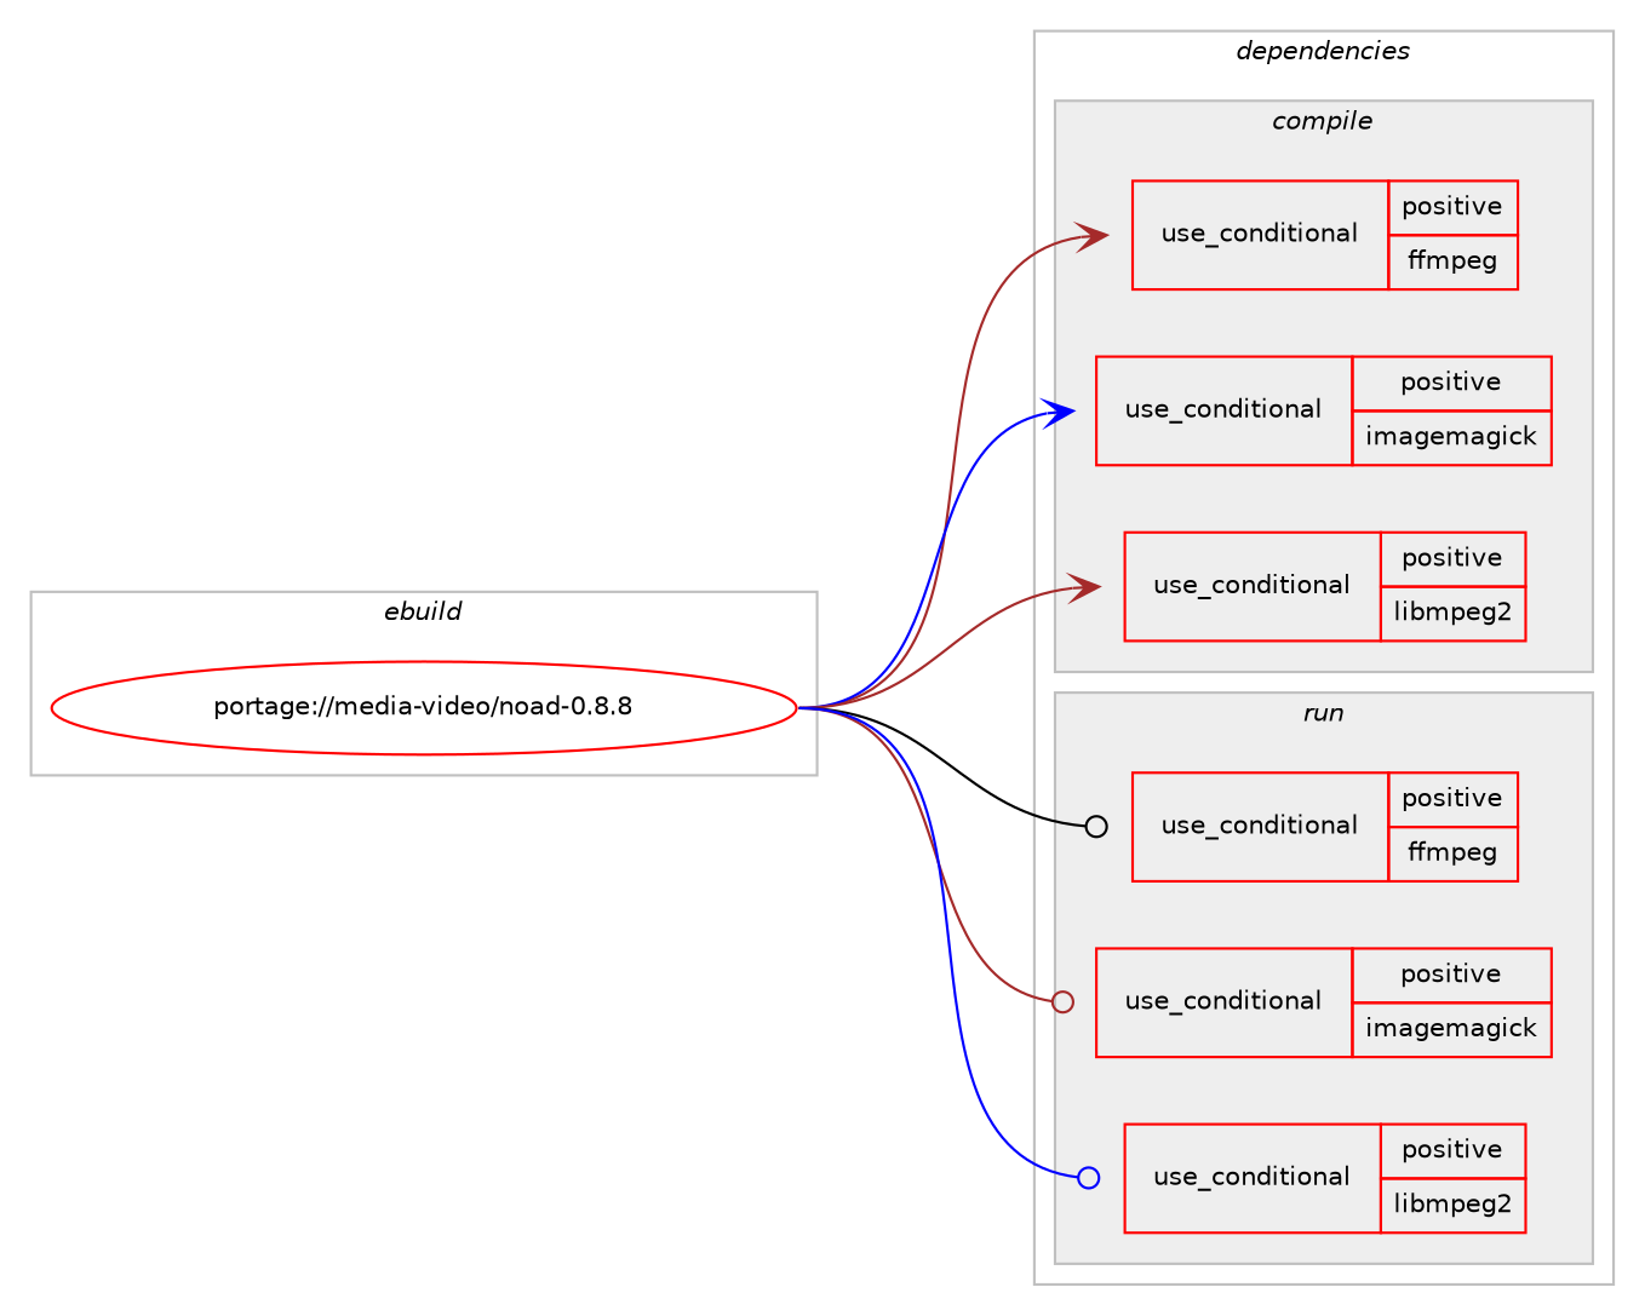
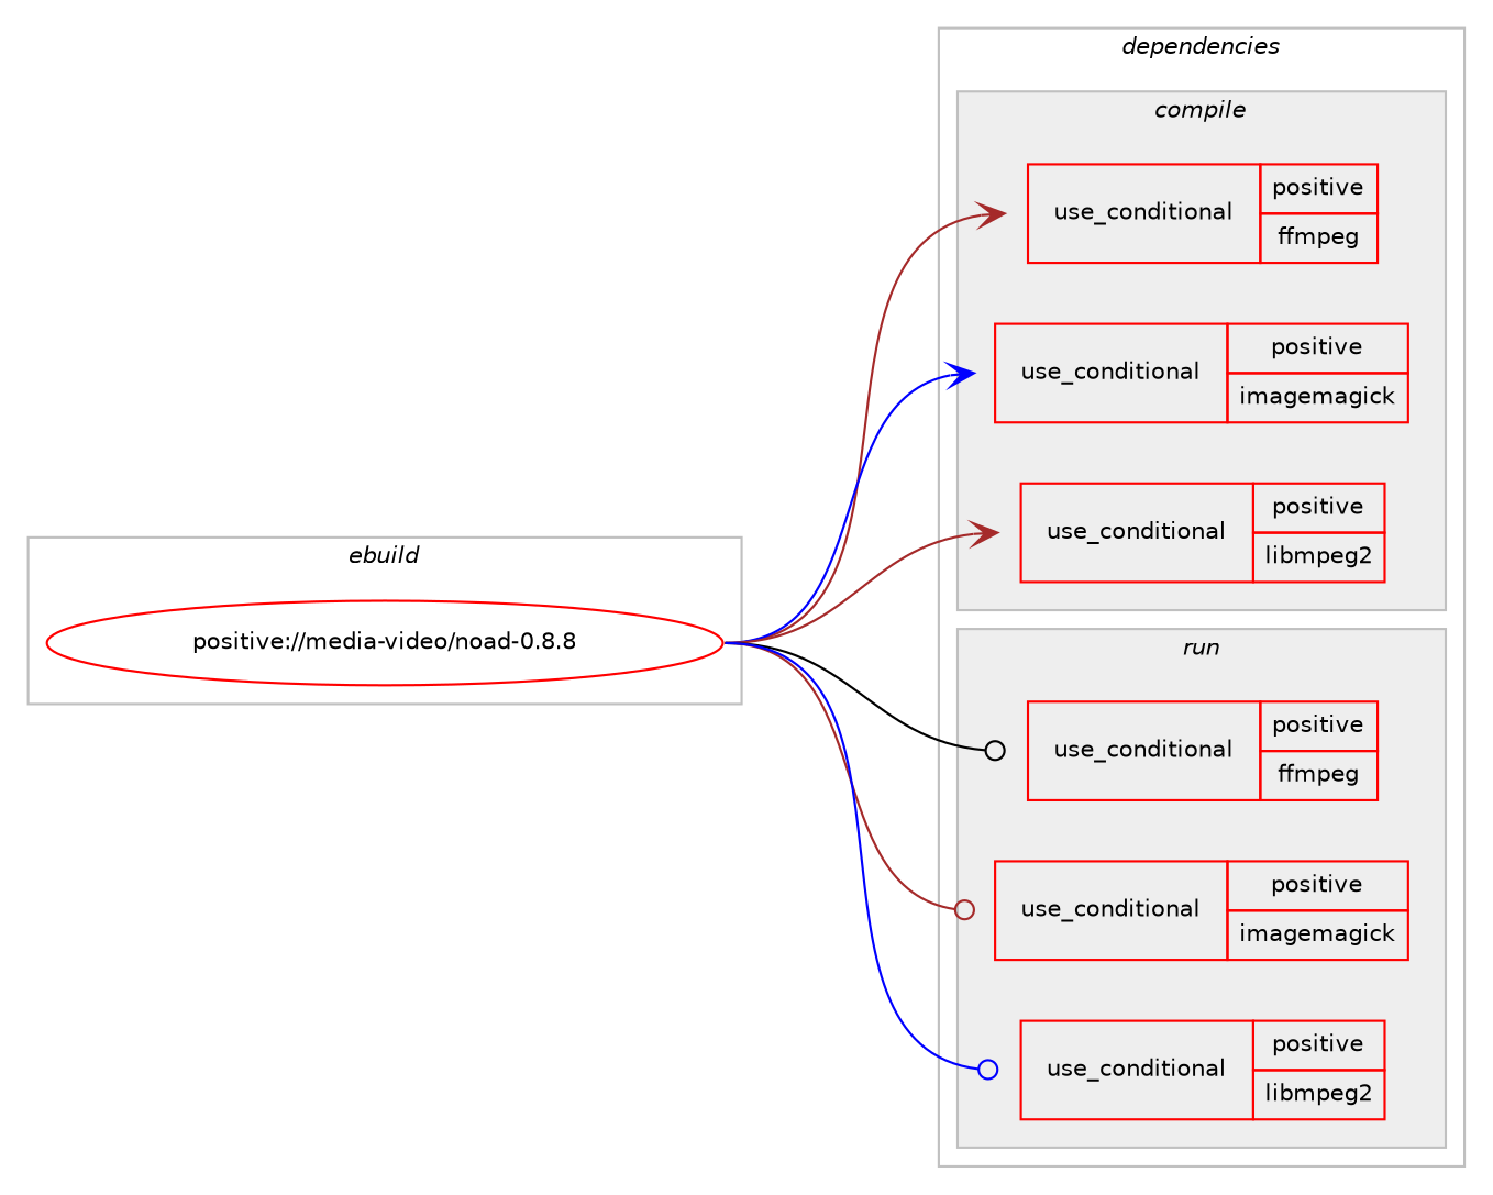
  digraph {
    compound=true
    concentrate=true
    fontname=Helvetica
    fontsize=10
    newrank=true
    rankdir=LR
    ranksep=1.5
    node [color=red fontname=Helvetica fontsize=10 shape=none]
    edge [arrowhead=vee headport=w style=solid tailport=e weight=20 color=brown]
-   n1 [label="portage://media-video/noad-0.8.8" width=4 shape=""]
+   n1 [label="positive://media-video/noad-0.8.8" width=4 shape=""]
    n2 [label=<<TABLE BORDER="0" CELLBORDER="1" CELLSPACING="0" CELLPADDING="4"><TR><TD ROWSPAN="3" CELLPADDING="10">use_conditional</TD></TR><TR><TD>positive</TD></TR><TR><TD>ffmpeg</TD></TR></TABLE>>]
    n3 [label=<<TABLE BORDER="0" CELLBORDER="1" CELLSPACING="0" CELLPADDING="4"><TR><TD ROWSPAN="3" CELLPADDING="10">use_conditional</TD></TR><TR><TD>positive</TD></TR><TR><TD>imagemagick</TD></TR></TABLE>>]
    n4 [label=<<TABLE BORDER="0" CELLBORDER="1" CELLSPACING="0" CELLPADDING="4"><TR><TD ROWSPAN="3" CELLPADDING="10">use_conditional</TD></TR><TR><TD>positive</TD></TR><TR><TD>libmpeg2</TD></TR></TABLE>>]
    n5 [label=<<TABLE BORDER="0" CELLBORDER="1" CELLSPACING="0" CELLPADDING="4"><TR><TD ROWSPAN="3" CELLPADDING="10">use_conditional</TD></TR><TR><TD>positive</TD></TR><TR><TD>ffmpeg</TD></TR></TABLE>>]
    n6 [label=<<TABLE BORDER="0" CELLBORDER="1" CELLSPACING="0" CELLPADDING="4"><TR><TD ROWSPAN="3" CELLPADDING="10">use_conditional</TD></TR><TR><TD>positive</TD></TR><TR><TD>imagemagick</TD></TR></TABLE>>]
    n7 [label=<<TABLE BORDER="0" CELLBORDER="1" CELLSPACING="0" CELLPADDING="4"><TR><TD ROWSPAN="3" CELLPADDING="10">use_conditional</TD></TR><TR><TD>positive</TD></TR><TR><TD>libmpeg2</TD></TR></TABLE>>]
    subgraph cluster_1 {
      color=gray
      label=<<i>ebuild</i>>
      rank=same
      n1
    }
    subgraph cluster_2 {
      color=gray
      label=<<i>dependencies</i>>
      subgraph cluster_3 {
        color=gray
        fillcolor="#eeeeee"
        label=<<i>compile</i>>
        style=filled
        subgraph sub_4 {
          color=gray
          fillcolor="#eeeeee"
          label=<<i>compile</i>>
          style=filled
          n2
        }
        subgraph sub_5 {
          color=gray
          fillcolor="#eeeeee"
          label=<<i>compile</i>>
          style=filled
          n3
        }
        subgraph sub_6 {
          color=gray
          fillcolor="#eeeeee"
          label=<<i>compile</i>>
          style=filled
          n4
        }
      }
      subgraph cluster_7 {
        color=gray
        fillcolor="#eeeeee"
        label=<<i>compile and run</i>>
        style=filled
      }
      subgraph cluster_8 {
        color=gray
        fillcolor="#eeeeee"
        label=<<i>run</i>>
        style=filled
        subgraph sub_9 {
          color=gray
          fillcolor="#eeeeee"
          label=<<i>run</i>>
          style=filled
          n5
        }
        subgraph sub_10 {
          color=gray
          fillcolor="#eeeeee"
          label=<<i>run</i>>
          style=filled
          n6
        }
        subgraph sub_11 {
          color=gray
          fillcolor="#eeeeee"
          label=<<i>run</i>>
          style=filled
          n7
        }
      }
    }
    subgraph cluster_12 {
      color=gray
      label=<<i>candidates</i>>
      rank=same
    }
    n1 -> n2
    n1 -> n3 [color=blue]
    n1 -> n4
    n1 -> n5 [arrowhead=odot color=black]
    n1 -> n6 [arrowhead=odot]
    n1 -> n7 [arrowhead=odot color=blue]
  }
